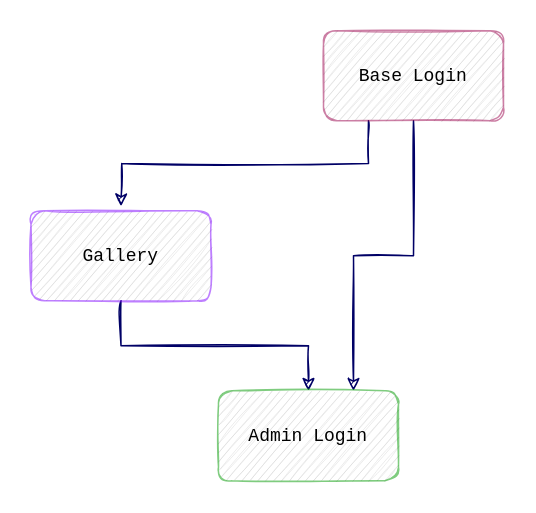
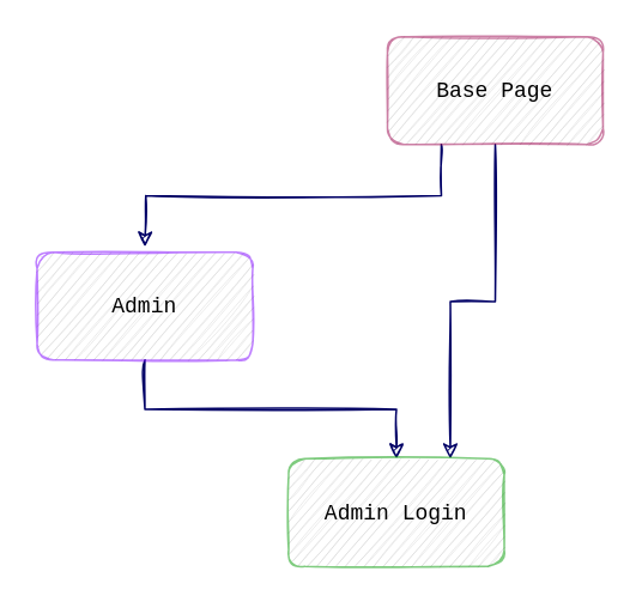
  <mxCell id="0" />
  <mxCell id="1" parent="0" />
  <mxCell id="2" style="rounded=0;orthogonalLoop=1;jettySize=auto;html=1;exitX=0.25;exitY=1;exitDx=0;exitDy=0;edgeStyle=orthogonalEdgeStyle;sketch=1;strokeColor=#000066;" edge="1" parent="1" source="4"><mxGeometry relative="1" as="geometry"><mxPoint x="80" y="137" as="targetPoint" /></mxGeometry></mxCell>
  <mxCell id="3" style="edgeStyle=orthogonalEdgeStyle;rounded=0;orthogonalLoop=1;jettySize=auto;html=1;entryX=0.75;entryY=0;entryDx=0;entryDy=0;sketch=1;strokeColor=#000066;" edge="1" parent="1" source="4" target="7"><mxGeometry relative="1" as="geometry" /></mxCell>
- <mxCell id="4" value="&lt;font face=&quot;Courier New&quot;&gt;Base Login&lt;/font&gt;" style="rounded=1;whiteSpace=wrap;html=1;sketch=1;strokeColor=#99004D;fillColor=#CCCCCC;opacity=50;" vertex="1" parent="1"><mxGeometry x="215" y="20" width="120" height="60" as="geometry" /></mxCell>
+ <mxCell id="4" value="&lt;font face=&quot;Courier New&quot;&gt;Base Page&lt;/font&gt;" style="rounded=1;whiteSpace=wrap;html=1;sketch=1;strokeColor=#99004D;fillColor=#CCCCCC;opacity=50;" vertex="1" parent="1"><mxGeometry x="215" y="20" width="120" height="60" as="geometry" /></mxCell>
  <mxCell id="5" style="edgeStyle=orthogonalEdgeStyle;rounded=0;orthogonalLoop=1;jettySize=auto;html=1;entryX=0.5;entryY=0;entryDx=0;entryDy=0;exitX=0.5;exitY=1;exitDx=0;exitDy=0;sketch=1;strokeColor=#000066;" edge="1" parent="1" source="6" target="7"><mxGeometry relative="1" as="geometry" /></mxCell>
- <mxCell id="6" value="&lt;font face=&quot;Courier New&quot;&gt;Gallery&lt;/font&gt;" style="rounded=1;whiteSpace=wrap;html=1;sketch=1;strokeColor=#7F00FF;fillColor=#CCCCCC;opacity=50;" vertex="1" parent="1"><mxGeometry x="20" y="140" width="120" height="60" as="geometry" /></mxCell>
- <mxCell id="7" value="&lt;font face=&quot;Courier New&quot;&gt;Admin Login&lt;/font&gt;" style="rounded=1;whiteSpace=wrap;html=1;sketch=1;strokeColor=#009900;fillColor=#CCCCCC;opacity=50;" vertex="1" parent="1"><mxGeometry x="145" y="260" width="120" height="60" as="geometry" /></mxCell>
+ <mxCell id="6" value="&lt;font face=&quot;Courier New&quot;&gt;Admin&lt;/font&gt;" style="rounded=1;whiteSpace=wrap;html=1;sketch=1;strokeColor=#7F00FF;fillColor=#CCCCCC;opacity=50;" vertex="1" parent="1"><mxGeometry x="20" y="140" width="120" height="60" as="geometry" /></mxCell>
+ <mxCell id="7" value="&lt;font face=&quot;Courier New&quot;&gt;Admin Login&lt;/font&gt;" style="rounded=1;whiteSpace=wrap;html=1;sketch=1;strokeColor=#009900;fillColor=#CCCCCC;opacity=50;" vertex="1" parent="1"><mxGeometry x="160" y="255" width="120" height="60" as="geometry" /></mxCell>
